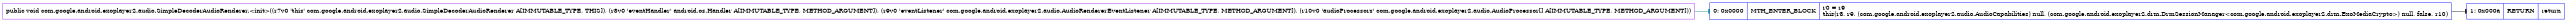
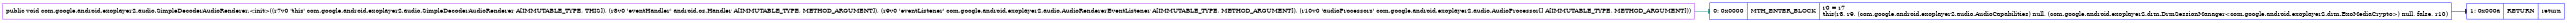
  digraph {
    rankdir=LR
    node [shape=record color=blue]
    edge [arrowhead=tee]
-   n1 [label="{0\:\ 0x0000|MTH_ENTER_BLOCK\l|r0 = r9\lthis(r8, r9, (com.google.android.exoplayer2.audio.AudioCapabilities) null, (com.google.android.exoplayer2.drm.DrmSessionManager\<com.google.android.exoplayer2.drm.ExoMediaCrypto\>) null, false, r10)\l}"]
+   n1 [label="{0\:\ 0x0000|MTH_ENTER_BLOCK\l|r0 = r7\lthis(r8, r9, (com.google.android.exoplayer2.audio.AudioCapabilities) null, (com.google.android.exoplayer2.drm.DrmSessionManager\<com.google.android.exoplayer2.drm.ExoMediaCrypto\>) null, false, r10)\l}"]
    n2 [label="{1\:\ 0x000a|RETURN\l|return\l}"]
    n3 [label="{public void com.google.android.exoplayer2.audio.SimpleDecoderAudioRenderer.\<init\>((r7v0 'this' com.google.android.exoplayer2.audio.SimpleDecoderAudioRenderer A[IMMUTABLE_TYPE, THIS]), (r8v0 'eventHandler' android.os.Handler A[IMMUTABLE_TYPE, METHOD_ARGUMENT]), (r9v0 'eventListener' com.google.android.exoplayer2.audio.AudioRendererEventListener A[IMMUTABLE_TYPE, METHOD_ARGUMENT]), (r10v0 'audioProcessors' com.google.android.exoplayer2.audio.AudioProcessor[] A[IMMUTABLE_TYPE, METHOD_ARGUMENT])) }" color=purple]
    n1 -> n2 [color=black]
    n3 -> n1 [color=teal]
  }
